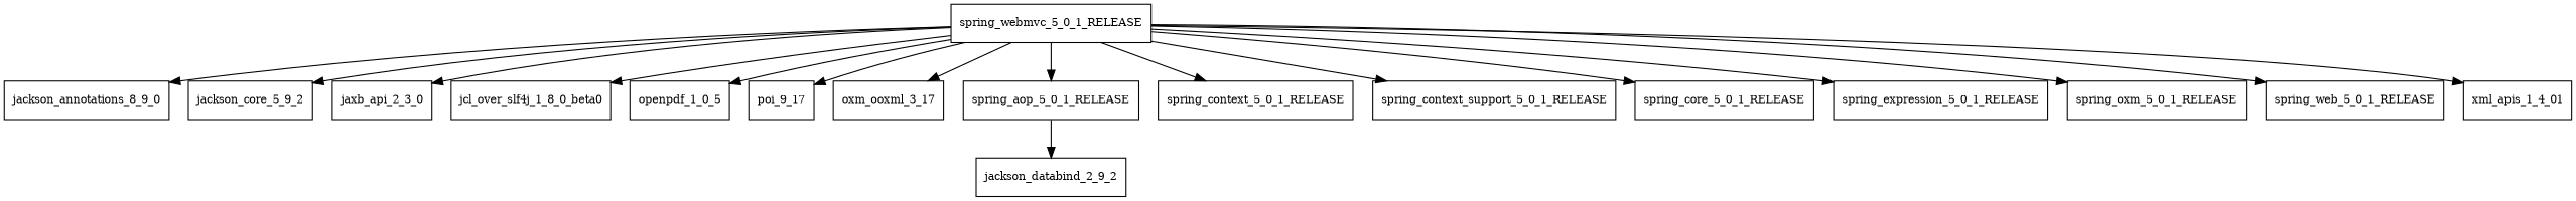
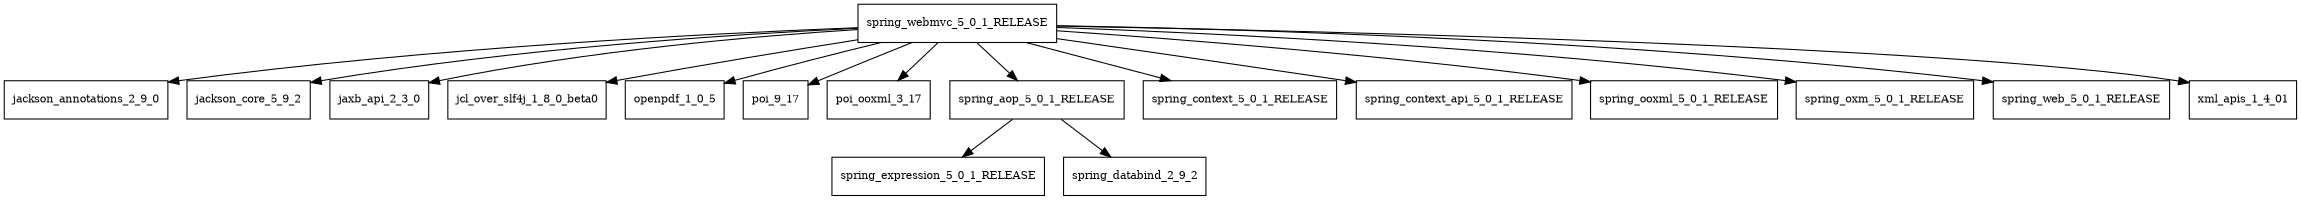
  digraph {
    node [fontsize=10.0 shape=box]
    spring_webmvc_5_0_1_RELEASE
-   jackson_annotations_2_9_0 [label=jackson_annotations_8_9_0]
+   jackson_annotations_2_9_0
    n3 [label=jackson_core_5_9_2]
    jaxb_api_2_3_0
    jcl_over_slf4j_1_8_0_beta0
    openpdf_1_0_5
    n7 [label=poi_9_17]
-   poi_ooxml_3_17 [label=oxm_ooxml_3_17]
+   poi_ooxml_3_17
    spring_aop_5_0_1_RELEASE
    spring_context_5_0_1_RELEASE
-   spring_context_support_5_0_1_RELEASE
-   spring_core_5_0_1_RELEASE
+   spring_context_support_5_0_1_RELEASE [label=spring_context_api_5_0_1_RELEASE]
+   spring_core_5_0_1_RELEASE [label=spring_ooxml_5_0_1_RELEASE]
    spring_expression_5_0_1_RELEASE
    spring_oxm_5_0_1_RELEASE
    spring_web_5_0_1_RELEASE
    xml_apis_1_4_01
-   jackson_databind_2_9_2
+   jackson_databind_2_9_2 [label=spring_databind_2_9_2]
    spring_webmvc_5_0_1_RELEASE -> jackson_annotations_2_9_0
    spring_webmvc_5_0_1_RELEASE -> n3
    spring_webmvc_5_0_1_RELEASE -> jaxb_api_2_3_0
    spring_webmvc_5_0_1_RELEASE -> jcl_over_slf4j_1_8_0_beta0
    spring_webmvc_5_0_1_RELEASE -> openpdf_1_0_5
    spring_webmvc_5_0_1_RELEASE -> n7
    spring_webmvc_5_0_1_RELEASE -> poi_ooxml_3_17
    spring_webmvc_5_0_1_RELEASE -> spring_aop_5_0_1_RELEASE
    spring_webmvc_5_0_1_RELEASE -> spring_context_5_0_1_RELEASE
    spring_webmvc_5_0_1_RELEASE -> spring_context_support_5_0_1_RELEASE
    spring_webmvc_5_0_1_RELEASE -> spring_core_5_0_1_RELEASE
-   spring_webmvc_5_0_1_RELEASE -> spring_expression_5_0_1_RELEASE
+   spring_aop_5_0_1_RELEASE -> spring_expression_5_0_1_RELEASE
    spring_webmvc_5_0_1_RELEASE -> spring_oxm_5_0_1_RELEASE
    spring_webmvc_5_0_1_RELEASE -> spring_web_5_0_1_RELEASE
    spring_webmvc_5_0_1_RELEASE -> xml_apis_1_4_01
    spring_aop_5_0_1_RELEASE -> jackson_databind_2_9_2
  }
